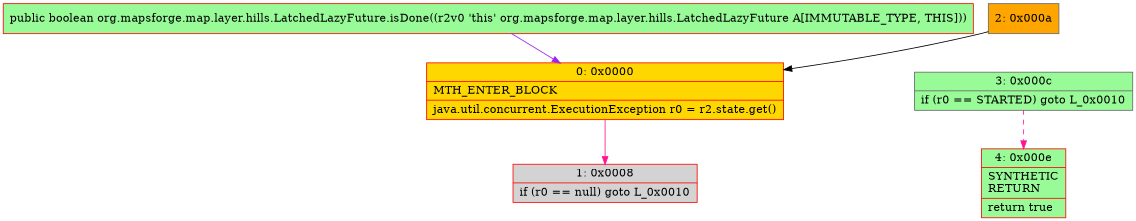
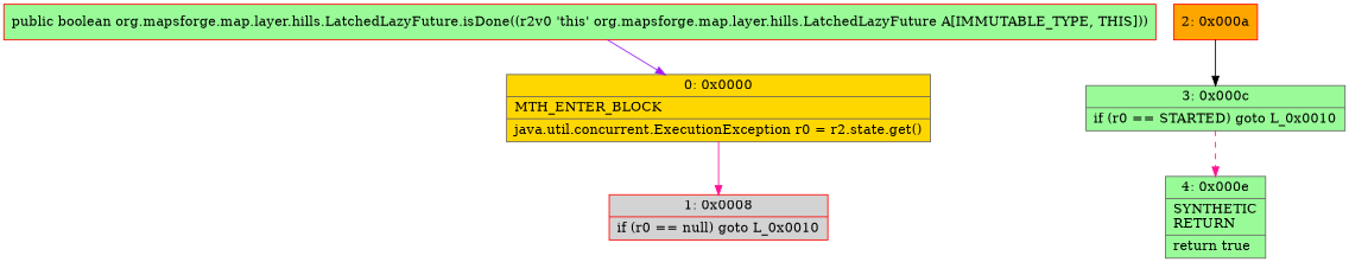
  digraph {
    node [color=gray40 fillcolor=palegreen shape=record style=filled]
    edge [arrowhead=normal color=deeppink]
-   n1 [color=red fillcolor=gold label="{0\:\ 0x0000|MTH_ENTER_BLOCK\l|java.util.concurrent.ExecutionException r0 = r2.state.get()\l}"]
+   n1 [fillcolor=gold label="{0\:\ 0x0000|MTH_ENTER_BLOCK\l|java.util.concurrent.ExecutionException r0 = r2.state.get()\l}"]
    n2 [color=red fillcolor=lightgrey label="{1\:\ 0x0008|if (r0 == null) goto L_0x0010\l}"]
-   n3 [fillcolor=orange label="{2\:\ 0x000a}"]
+   n3 [color=red fillcolor=orange label="{2\:\ 0x000a}"]
    n4 [label="{3\:\ 0x000c|if (r0 == STARTED) goto L_0x0010\l}"]
-   n5 [color=red label="{4\:\ 0x000e|SYNTHETIC\lRETURN\l|return true\l}"]
+   n5 [label="{4\:\ 0x000e|SYNTHETIC\lRETURN\l|return true\l}"]
    n6 [color=red label="{public boolean org.mapsforge.map.layer.hills.LatchedLazyFuture.isDone((r2v0 'this' org.mapsforge.map.layer.hills.LatchedLazyFuture A[IMMUTABLE_TYPE, THIS])) }"]
    n1 -> n2
-   n3 -> n1 [color=black]
+   n3 -> n4 [color=black]
    n4 -> n5 [style=dashed]
    n6 -> n1 [color=purple]
  }
